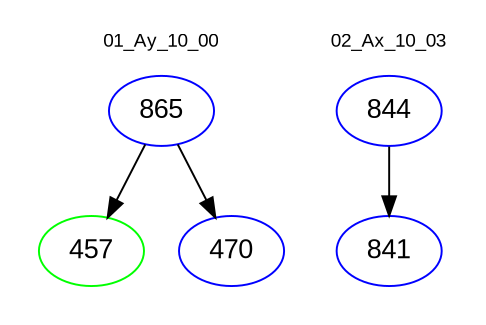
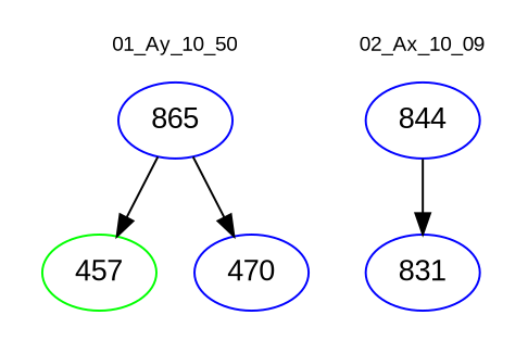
  digraph {
    fontname="Liberation Sans"
    node [color=blue fontname="Liberation Sans"]
    edge [color=black fontname="Liberation Sans"]
    n1 [label=865]
    n2 [color=green label=457]
    n3 [label=470]
    n4 [label=844]
-   n5 [label=841]
+   n5 [label=831]
    subgraph cluster_1 {
      color=white
      fontsize=10
-     label="01_Ay_10_00"
+     label="01_Ay_10_50"
      n1
      n2
      n3
    }
    subgraph cluster_2 {
      color=white
      fontsize=10
-     label="02_Ax_10_03"
+     label="02_Ax_10_09"
      n4
      n5
    }
    n1 -> n2
    n1 -> n3
    n4 -> n5
  }
